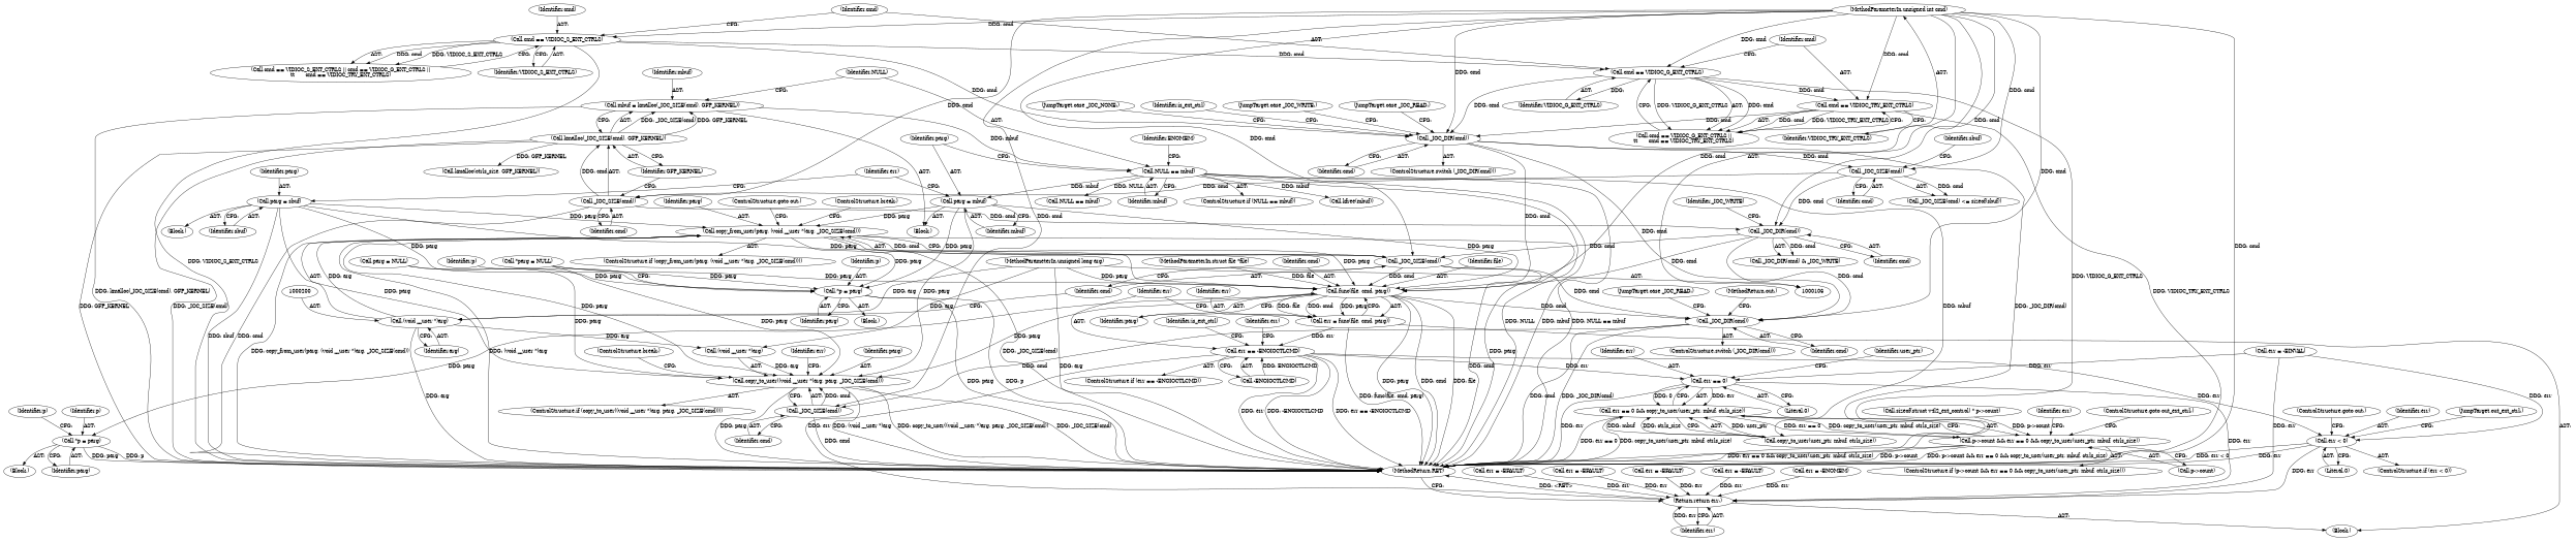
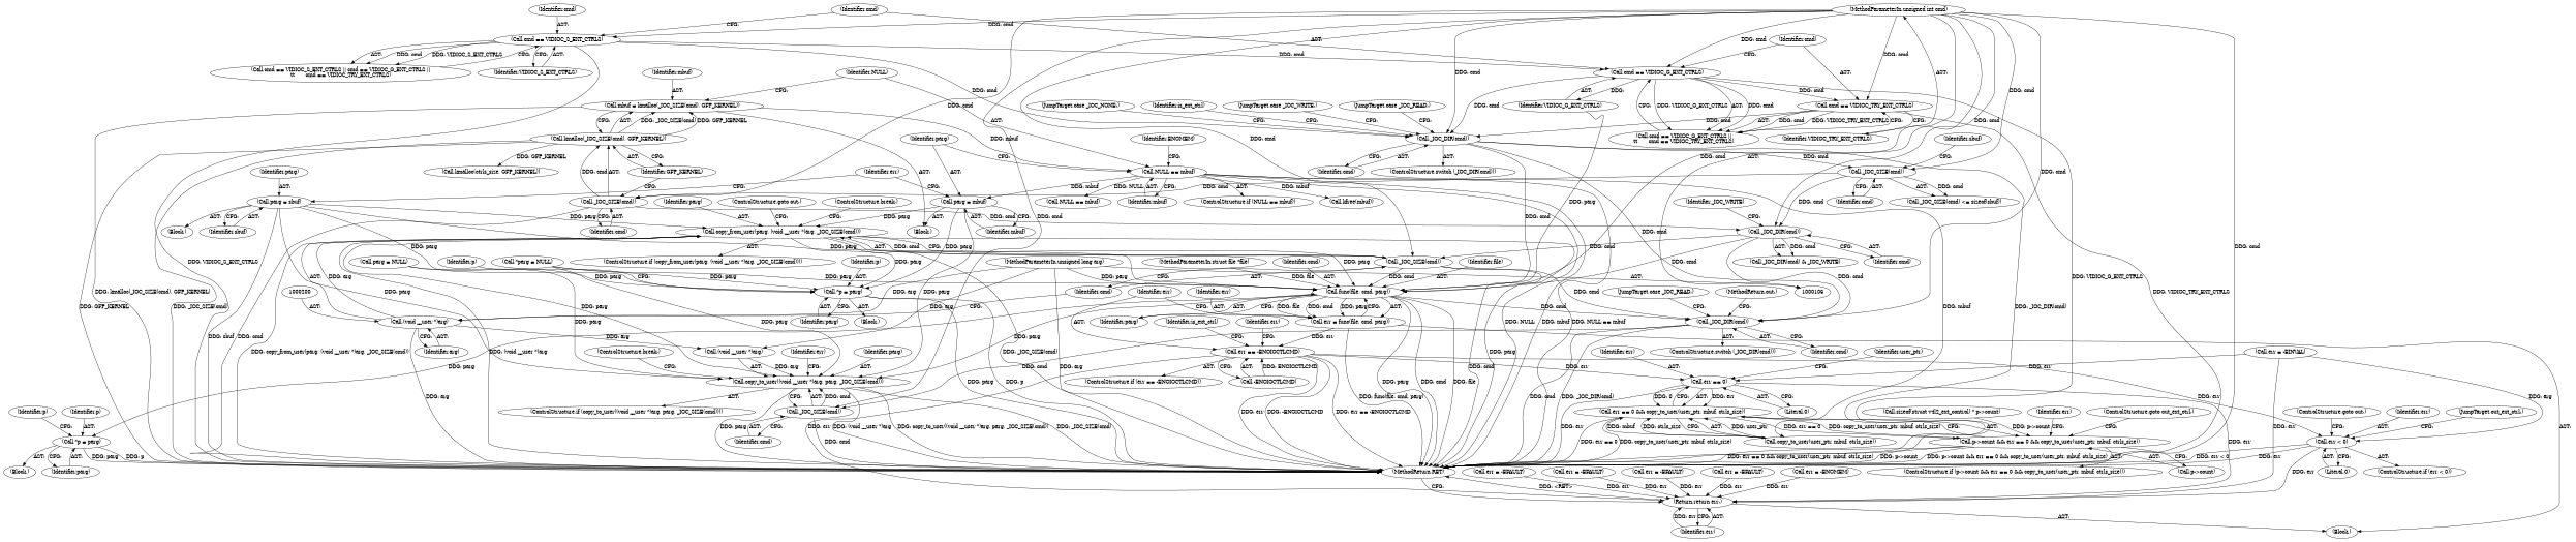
  digraph {
    n1 [label="(Call,copy_from_user(parg, (void __user *)arg, _IOC_SIZE(cmd)))"]
    n2 [label="(Call,_IOC_SIZE(cmd))"]
    n3 [label="(Call,*p = parg)"]
    n4 [label="(Call,func(file, cmd, parg))"]
    n5 [label="(Call,copy_to_user((void __user *)arg, parg, _IOC_SIZE(cmd)))"]
    n6 [label="(MethodReturn,RET)"]
    n7 [label="(ControlStructure,if (copy_from_user(parg, (void __user *)arg, _IOC_SIZE(cmd))))"]
    n8 [label="(Call,_IOC_DIR(cmd))"]
    n9 [label="(Identifier,cmd)"]
    n10 [label="(Identifier,parg)"]
    n11 [label="(Block,)"]
    n12 [label="(Call,err = func(file, cmd, parg))"]
    n13 [label="(Call,*p = parg)"]
    n14 [label="(Identifier,parg)"]
    n15 [label="(Call,_IOC_SIZE(cmd))"]
    n16 [label="(ControlStructure,if (copy_to_user((void __user *)arg, parg, _IOC_SIZE(cmd))))"]
    n17 [label="(Return,return err;)"]
    n18 [label="(Call,parg = mbuf)"]
    n19 [label="(Identifier,mbuf)"]
    n20 [label="(Block,)"]
    n21 [label="(Call,NULL == mbuf)"]
    n22 [label="(Identifier,mbuf)"]
    n23 [label="(Call,copy_to_user(user_ptr, mbuf, ctrls_size))"]
    n24 [label="(ControlStructure,if (NULL == mbuf))"]
    n25 [label="(Call,kfree(mbuf))"]
    n26 [label="(Call,NULL == mbuf)"]
    n27 [label="(Call,err == 0 && copy_to_user(user_ptr, mbuf, ctrls_size))"]
    n28 [label="(Call,mbuf = kmalloc(_IOC_SIZE(cmd), GFP_KERNEL))"]
    n29 [label="(Call,kmalloc(_IOC_SIZE(cmd), GFP_KERNEL))"]
    n30 [label="(Identifier,GFP_KERNEL)"]
    n31 [label="(Call,kmalloc(ctrls_size, GFP_KERNEL))"]
    n32 [label="(Call,_IOC_SIZE(cmd))"]
    n33 [label="(Call,_IOC_DIR(cmd))"]
    n34 [label="(Identifier,cmd)"]
    n35 [label="(Call,_IOC_DIR(cmd) & _IOC_WRITE)"]
    n36 [label="(Identifier,cmd)"]
    n37 [label="(Call,_IOC_SIZE(cmd))"]
    n38 [label="(Identifier,cmd)"]
    n39 [label="(Call,_IOC_SIZE(cmd) <= sizeof(sbuf))"]
    n40 [label="(Call,_IOC_DIR(cmd))"]
    n41 [label="(Identifier,cmd)"]
    n42 [label="(ControlStructure,switch (_IOC_DIR(cmd)))"]
    n43 [label="(ControlStructure,switch (_IOC_DIR(cmd)))"]
    n44 [label="(Identifier,cmd)"]
    n45 [label="(Call,cmd == VIDIOC_S_EXT_CTRLS)"]
    n46 [label="(Call,cmd == VIDIOC_G_EXT_CTRLS)"]
    n47 [label="(Call,cmd == VIDIOC_S_EXT_CTRLS || cmd == VIDIOC_G_EXT_CTRLS ||\n\t\t       cmd == VIDIOC_TRY_EXT_CTRLS)"]
    n48 [label="(Identifier,VIDIOC_S_EXT_CTRLS)"]
    n49 [label="(Call,cmd == VIDIOC_TRY_EXT_CTRLS)"]
    n50 [label="(Identifier,VIDIOC_G_EXT_CTRLS)"]
    n51 [label="(Call,cmd == VIDIOC_G_EXT_CTRLS ||\n\t\t       cmd == VIDIOC_TRY_EXT_CTRLS)"]
    n52 [label="(MethodParameterIn,unsigned int cmd)"]
    1000106
    n54 [label="(Identifier,VIDIOC_TRY_EXT_CTRLS)"]
    n55 [label="(Identifier,cmd)"]
    n56 [label="(Call,parg = sbuf)"]
    n57 [label="(Block,)"]
    n58 [label="(Identifier,sbuf)"]
    n59 [label="(Call,(void __user *)arg)"]
    n60 [label="(Identifier,arg)"]
    n61 [label="(Call,(void __user *)arg)"]
    n62 [label="(MethodParameterIn,unsigned long arg)"]
    n63 [label="(Call,err == -ENOIOCTLCMD)"]
    n64 [label="(Block,)"]
    n65 [label="(Block,)"]
    n66 [label="(Identifier,parg)"]
    n67 [label="(Call,err == 0)"]
    n68 [label="(Call,err < 0)"]
    n69 [label="(ControlStructure,if (err == -ENOIOCTLCMD))"]
    n70 [label="(Call,-ENOIOCTLCMD)"]
    n71 [label="(Literal,0)"]
    n72 [label="(Identifier,err)"]
    n73 [label="(Literal,0)"]
    n74 [label="(ControlStructure,if (err < 0))"]
    n75 [label="(Call,p->count && err == 0 && copy_to_user(user_ptr, mbuf, ctrls_size))"]
    n76 [label="(ControlStructure,if (p->count && err == 0 && copy_to_user(user_ptr, mbuf, ctrls_size)))"]
    n77 [label="(Call,p->count)"]
    n78 [label="(JumpTarget,case _IOC_READ:)"]
    n79 [label="(Identifier,user_ptr)"]
    n80 [label="(MethodReturn,out:)"]
    n81 [label="(Identifier,p)"]
    n82 [label="(Identifier,is_ext_ctrl)"]
    n83 [label="(Call,err = -EFAULT)"]
    n84 [label="(Call,err = -EFAULT)"]
    n85 [label="(JumpTarget,case _IOC_WRITE:)"]
    n86 [label="(Identifier,err)"]
    n87 [label="(Identifier,cmd)"]
    n88 [label="(Call,parg = NULL)"]
    n89 [label="(Identifier,err)"]
    n90 [label="(Identifier,is_ext_ctrl)"]
    n91 [label="(Identifier,err)"]
    n92 [label="(ControlStructure,goto out;)"]
    n93 [label="(Identifier,NULL)"]
    n94 [label="(ControlStructure,break;)"]
    n95 [label="(Call,err = -EFAULT)"]
    n96 [label="(Call,*parg = NULL)"]
    n97 [label="(Identifier,mbuf)"]
    n98 [label="(Call,err = -EINVAL)"]
    n99 [label="(Call,sizeof(struct v4l2_ext_control) * p->count)"]
    n100 [label="(Identifier,sbuf)"]
    n101 [label="(Identifier,cmd)"]
    n102 [label="(Identifier,err)"]
    n103 [label="(ControlStructure,goto out_ext_ctrl;)"]
    n104 [label="(Identifier,parg)"]
    n105 [label="(Identifier,err)"]
    n106 [label="(ControlStructure,goto out;)"]
    n107 [label="(Identifier,p)"]
    n108 [label="(Identifier,file)"]
    n109 [label="(Call,err = -EFAULT)"]
    n110 [label="(Identifier,parg)"]
    n111 [label="(Identifier,ENOMEM)"]
    n112 [label="(Identifier,_IOC_WRITE)"]
    n113 [label="(MethodParameterIn,struct file *file)"]
    n114 [label="(Identifier,parg)"]
    n115 [label="(Identifier,cmd)"]
    n116 [label="(Identifier,err)"]
    n117 [label="(JumpTarget,case _IOC_READ:)"]
    n118 [label="(Identifier,parg)"]
    n119 [label="(JumpTarget,case _IOC_NONE:)"]
    n120 [label="(Identifier,err)"]
    n121 [label="(Identifier,err)"]
    n122 [label="(ControlStructure,break;)"]
    n123 [label="(Identifier,cmd)"]
    n124 [label="(Identifier,p)"]
    n125 [label="(JumpTarget,out_ext_ctrl:)"]
    n126 [label="(Call,err = -ENOMEM)"]
    n127 [label="(Identifier,p)"]
    1000200
    n1 -> n2 [label="CFG: "]
    n1 -> n3 [label="DDG: parg"]
    n1 -> n4 [label="DDG: parg"]
    n1 -> n5 [label="DDG: parg"]
    n1 -> n6 [label="DDG: copy_from_user(parg, (void __user *)arg, _IOC_SIZE(cmd))"]
    n1 -> n6 [label="DDG: (void __user *)arg"]
    n1 -> n6 [label="DDG: _IOC_SIZE(cmd)"]
    n1 -> n6 [label="DDG: parg"]
    n1 -> n7 [label="AST: "]
    n2 -> n1 [label="AST: "]
    n2 -> n1 [label="DDG: cmd"]
    n2 -> n4 [label="DDG: cmd"]
    n2 -> n6 [label="DDG: cmd"]
    n2 -> n8 [label="DDG: cmd"]
    n2 -> n9 [label="CFG: "]
    n3 -> n6 [label="DDG: parg"]
    n3 -> n6 [label="DDG: p"]
    n3 -> n10 [label="CFG: "]
    n3 -> n11 [label="AST: "]
    n4 -> n5 [label="DDG: parg"]
    n4 -> n6 [label="DDG: parg"]
    n4 -> n6 [label="DDG: cmd"]
    n4 -> n6 [label="DDG: file"]
    n4 -> n8 [label="DDG: cmd"]
    n4 -> n12 [label="AST: "]
    n4 -> n12 [label="DDG: file"]
    n4 -> n12 [label="DDG: cmd"]
    n4 -> n12 [label="DDG: parg"]
    n4 -> n13 [label="DDG: parg"]
    n4 -> n14 [label="CFG: "]
    n5 -> n6 [label="DDG: copy_to_user((void __user *)arg, parg, _IOC_SIZE(cmd))"]
    n5 -> n6 [label="DDG: _IOC_SIZE(cmd)"]
    n5 -> n6 [label="DDG: parg"]
    n5 -> n6 [label="DDG: (void __user *)arg"]
    n5 -> n15 [label="CFG: "]
    n5 -> n16 [label="AST: "]
    n6 -> n17 [label="CFG: "]
    n8 -> n6 [label="DDG: cmd"]
    n8 -> n6 [label="DDG: _IOC_DIR(cmd)"]
    n8 -> n15 [label="DDG: cmd"]
    n8 -> n43 [label="AST: "]
    n8 -> n44 [label="CFG: "]
    n9 -> n2 [label="AST: "]
    n9 -> n59 [label="CFG: "]
    n10 -> n3 [label="AST: "]
    n12 -> n4 [label="CFG: "]
    n12 -> n6 [label="DDG: func(file, cmd, parg)"]
    n12 -> n63 [label="DDG: err"]
    n12 -> n64 [label="AST: "]
    n13 -> n6 [label="DDG: parg"]
    n13 -> n6 [label="DDG: p"]
    n13 -> n65 [label="AST: "]
    n13 -> n66 [label="CFG: "]
    n14 -> n4 [label="AST: "]
    n15 -> n5 [label="AST: "]
    n15 -> n5 [label="DDG: cmd"]
    n15 -> n6 [label="DDG: cmd"]
    n15 -> n55 [label="CFG: "]
    n17 -> n6 [label="DDG: <RET>"]
    n17 -> n64 [label="AST: "]
    n17 -> n72 [label="CFG: "]
    n18 -> n1 [label="DDG: parg"]
    n18 -> n3 [label="DDG: parg"]
-   n18 -> n4 [label="DDG: parg"]
+   n50 -> n4 [label="DDG: parg"]
    n18 -> n5 [label="DDG: parg"]
    n18 -> n19 [label="CFG: "]
    n18 -> n20 [label="AST: "]
    n19 -> n18 [label="AST: "]
    n21 -> n6 [label="DDG: NULL == mbuf"]
    n21 -> n6 [label="DDG: NULL"]
    n21 -> n6 [label="DDG: mbuf"]
    n21 -> n18 [label="DDG: mbuf"]
    n21 -> n22 [label="CFG: "]
    n21 -> n23 [label="DDG: mbuf"]
    n21 -> n24 [label="AST: "]
    n21 -> n25 [label="DDG: mbuf"]
    n21 -> n26 [label="DDG: NULL"]
    n22 -> n21 [label="AST: "]
    n23 -> n27 [label="AST: "]
    n23 -> n27 [label="DDG: user_ptr"]
    n23 -> n27 [label="DDG: mbuf"]
    n23 -> n27 [label="DDG: ctrls_size"]
    n27 -> n6 [label="DDG: err == 0"]
    n27 -> n6 [label="DDG: copy_to_user(user_ptr, mbuf, ctrls_size)"]
    n27 -> n23 [label="CFG: "]
    n27 -> n67 [label="CFG: "]
    n27 -> n75 [label="AST: "]
    n27 -> n75 [label="DDG: err == 0"]
    n27 -> n75 [label="DDG: copy_to_user(user_ptr, mbuf, ctrls_size)"]
    n28 -> n6 [label="DDG: kmalloc(_IOC_SIZE(cmd), GFP_KERNEL)"]
    n28 -> n20 [label="AST: "]
    n28 -> n21 [label="DDG: mbuf"]
    n28 -> n29 [label="CFG: "]
    n29 -> n6 [label="DDG: GFP_KERNEL"]
    n29 -> n6 [label="DDG: _IOC_SIZE(cmd)"]
    n29 -> n28 [label="AST: "]
    n29 -> n28 [label="DDG: _IOC_SIZE(cmd)"]
    n29 -> n28 [label="DDG: GFP_KERNEL"]
    n29 -> n30 [label="CFG: "]
    n29 -> n31 [label="DDG: GFP_KERNEL"]
    n30 -> n29 [label="AST: "]
    n30 -> n32 [label="CFG: "]
    n32 -> n6 [label="DDG: cmd"]
    n32 -> n29 [label="AST: "]
    n32 -> n29 [label="DDG: cmd"]
    n32 -> n33 [label="DDG: cmd"]
    n32 -> n34 [label="CFG: "]
    n33 -> n2 [label="DDG: cmd"]
    n33 -> n4 [label="DDG: cmd"]
    n33 -> n8 [label="DDG: cmd"]
    n33 -> n35 [label="AST: "]
    n33 -> n35 [label="DDG: cmd"]
    n33 -> n36 [label="CFG: "]
    n34 -> n32 [label="AST: "]
    n36 -> n33 [label="AST: "]
    n37 -> n32 [label="DDG: cmd"]
    n37 -> n33 [label="DDG: cmd"]
    n37 -> n38 [label="CFG: "]
    n37 -> n39 [label="AST: "]
    n37 -> n39 [label="DDG: cmd"]
    n38 -> n37 [label="AST: "]
    n40 -> n4 [label="DDG: cmd"]
    n40 -> n6 [label="DDG: _IOC_DIR(cmd)"]
    n40 -> n8 [label="DDG: cmd"]
    n40 -> n37 [label="DDG: cmd"]
    n40 -> n41 [label="CFG: "]
    n40 -> n42 [label="AST: "]
    n41 -> n40 [label="AST: "]
    n44 -> n8 [label="AST: "]
    n45 -> n6 [label="DDG: VIDIOC_S_EXT_CTRLS"]
    n45 -> n40 [label="DDG: cmd"]
    n45 -> n46 [label="DDG: cmd"]
    n45 -> n47 [label="AST: "]
    n45 -> n47 [label="DDG: cmd"]
    n45 -> n47 [label="DDG: VIDIOC_S_EXT_CTRLS"]
    n45 -> n48 [label="CFG: "]
    n46 -> n6 [label="DDG: VIDIOC_G_EXT_CTRLS"]
    n46 -> n40 [label="DDG: cmd"]
    n46 -> n49 [label="DDG: cmd"]
    n46 -> n50 [label="DDG: "]
    n46 -> n51 [label="AST: "]
    n46 -> n51 [label="DDG: cmd"]
    n46 -> n51 [label="DDG: VIDIOC_G_EXT_CTRLS"]
    n47 -> n45 [label="CFG: "]
    n48 -> n45 [label="AST: "]
    n49 -> n6 [label="DDG: VIDIOC_TRY_EXT_CTRLS"]
    n49 -> n40 [label="DDG: cmd"]
    n49 -> n51 [label="AST: "]
    n49 -> n51 [label="DDG: cmd"]
    n49 -> n51 [label="DDG: VIDIOC_TRY_EXT_CTRLS"]
    n49 -> n54 [label="CFG: "]
    n50 -> n46 [label="AST: "]
    n51 -> n46 [label="CFG: "]
    n51 -> n49 [label="CFG: "]
    n52 -> n2 [label="DDG: cmd"]
    n52 -> n4 [label="DDG: cmd"]
    n52 -> n6 [label="DDG: cmd"]
    n52 -> n8 [label="DDG: cmd"]
    n52 -> n15 [label="DDG: cmd"]
    n52 -> n32 [label="DDG: cmd"]
    n52 -> n33 [label="DDG: cmd"]
    n52 -> n37 [label="DDG: cmd"]
    n52 -> n40 [label="DDG: cmd"]
    n52 -> n45 [label="DDG: cmd"]
    n52 -> n46 [label="DDG: cmd"]
    n52 -> n49 [label="DDG: cmd"]
    n52 -> 1000106 [label="AST: "]
    n54 -> n52 [label="AST: "]
    n55 -> n15 [label="AST: "]
    n56 -> n1 [label="DDG: parg"]
    n56 -> n3 [label="DDG: parg"]
    n56 -> n4 [label="DDG: parg"]
    n56 -> n5 [label="DDG: parg"]
    n56 -> n6 [label="DDG: sbuf"]
    n56 -> n57 [label="AST: "]
    n56 -> n58 [label="CFG: "]
    n58 -> n56 [label="AST: "]
    n59 -> n1 [label="AST: "]
    n59 -> n1 [label="DDG: arg"]
    n59 -> n6 [label="DDG: arg"]
    n59 -> n60 [label="CFG: "]
    n59 -> n61 [label="DDG: arg"]
    n60 -> n59 [label="AST: "]
    n61 -> n5 [label="AST: "]
    n61 -> n5 [label="DDG: arg"]
    n62 -> n4 [label="DDG: parg"]
    n62 -> n6 [label="DDG: arg"]
    n62 -> 1000106 [label="AST: "]
    n62 -> n59 [label="DDG: arg"]
    n62 -> n61 [label="DDG: arg"]
    n63 -> n6 [label="DDG: -ENOIOCTLCMD"]
    n63 -> n6 [label="DDG: err == -ENOIOCTLCMD"]
    n63 -> n6 [label="DDG: err"]
    n63 -> n17 [label="DDG: err"]
    n63 -> n67 [label="DDG: err"]
    n63 -> n68 [label="DDG: err"]
    n63 -> n69 [label="AST: "]
    n63 -> n70 [label="CFG: "]
    n66 -> n13 [label="AST: "]
    n67 -> n6 [label="DDG: err"]
    n67 -> n17 [label="DDG: err"]
    n67 -> n27 [label="AST: "]
    n67 -> n27 [label="DDG: err"]
    n67 -> n27 [label="DDG: 0"]
    n67 -> n71 [label="CFG: "]
    n68 -> n6 [label="DDG: err"]
    n68 -> n6 [label="DDG: err < 0"]
    n68 -> n17 [label="DDG: err"]
    n68 -> n73 [label="CFG: "]
    n68 -> n74 [label="AST: "]
    n70 -> n63 [label="AST: "]
    n70 -> n63 [label="DDG: ENOIOCTLCMD"]
    n71 -> n67 [label="AST: "]
    n72 -> n17 [label="AST: "]
    n72 -> n17 [label="DDG: err"]
    n73 -> n68 [label="AST: "]
    n75 -> n6 [label="DDG: p->count && err == 0 && copy_to_user(user_ptr, mbuf, ctrls_size)"]
    n75 -> n6 [label="DDG: err == 0 && copy_to_user(user_ptr, mbuf, ctrls_size)"]
    n75 -> n6 [label="DDG: p->count"]
    n75 -> n27 [label="CFG: "]
    n75 -> n76 [label="AST: "]
    n75 -> n77 [label="CFG: "]
    n77 -> n75 [label="AST: "]
    n78 -> n8 [label="CFG: "]
    n79 -> n67 [label="CFG: "]
    n80 -> n8 [label="CFG: "]
    n81 -> n13 [label="CFG: "]
    n82 -> n40 [label="CFG: "]
    n83 -> n17 [label="DDG: err"]
    n84 -> n17 [label="DDG: err"]
    n85 -> n40 [label="CFG: "]
    n86 -> n5 [label="CFG: "]
    n87 -> n45 [label="AST: "]
    n88 -> n3 [label="DDG: parg"]
    n88 -> n5 [label="DDG: parg"]
    n89 -> n18 [label="CFG: "]
    n89 -> n56 [label="CFG: "]
    n90 -> n63 [label="CFG: "]
    n91 -> n12 [label="CFG: "]
    n91 -> n63 [label="AST: "]
    n92 -> n1 [label="CFG: "]
    n93 -> n21 [label="AST: "]
    n93 -> n28 [label="CFG: "]
    n94 -> n1 [label="CFG: "]
    n95 -> n17 [label="DDG: err"]
    n96 -> n3 [label="DDG: parg"]
    n96 -> n4 [label="DDG: parg"]
    n96 -> n5 [label="DDG: parg"]
    n97 -> n28 [label="AST: "]
    n98 -> n17 [label="DDG: err"]
    n98 -> n67 [label="DDG: err"]
-   n98 -> n68 [label="DDG: err"]
+   n98 -> n68 [label="DDG: arg"]
    n99 -> n75 [label="DDG: p->count"]
    n100 -> n37 [label="CFG: "]
    n101 -> n45 [label="CFG: "]
    n101 -> n46 [label="AST: "]
    n102 -> n75 [label="CFG: "]
    n103 -> n75 [label="CFG: "]
    n104 -> n5 [label="AST: "]
    n105 -> n12 [label="AST: "]
    n106 -> n68 [label="CFG: "]
    n107 -> n3 [label="AST: "]
    n108 -> n4 [label="AST: "]
    n109 -> n17 [label="DDG: err"]
    n110 -> n1 [label="AST: "]
    n111 -> n21 [label="CFG: "]
    n112 -> n33 [label="CFG: "]
    n113 -> n4 [label="DDG: file"]
    n114 -> n18 [label="AST: "]
    n114 -> n21 [label="CFG: "]
    n115 -> n46 [label="CFG: "]
    n115 -> n49 [label="AST: "]
    n116 -> n67 [label="AST: "]
    n117 -> n40 [label="CFG: "]
    n118 -> n56 [label="AST: "]
    n119 -> n40 [label="CFG: "]
    n120 -> n68 [label="AST: "]
    n121 -> n63 [label="CFG: "]
    n122 -> n5 [label="CFG: "]
    n123 -> n4 [label="AST: "]
    n124 -> n13 [label="AST: "]
    n125 -> n68 [label="CFG: "]
    n126 -> n17 [label="DDG: err"]
    n127 -> n3 [label="CFG: "]
    1000200 -> n59 [label="AST: "]
  }
